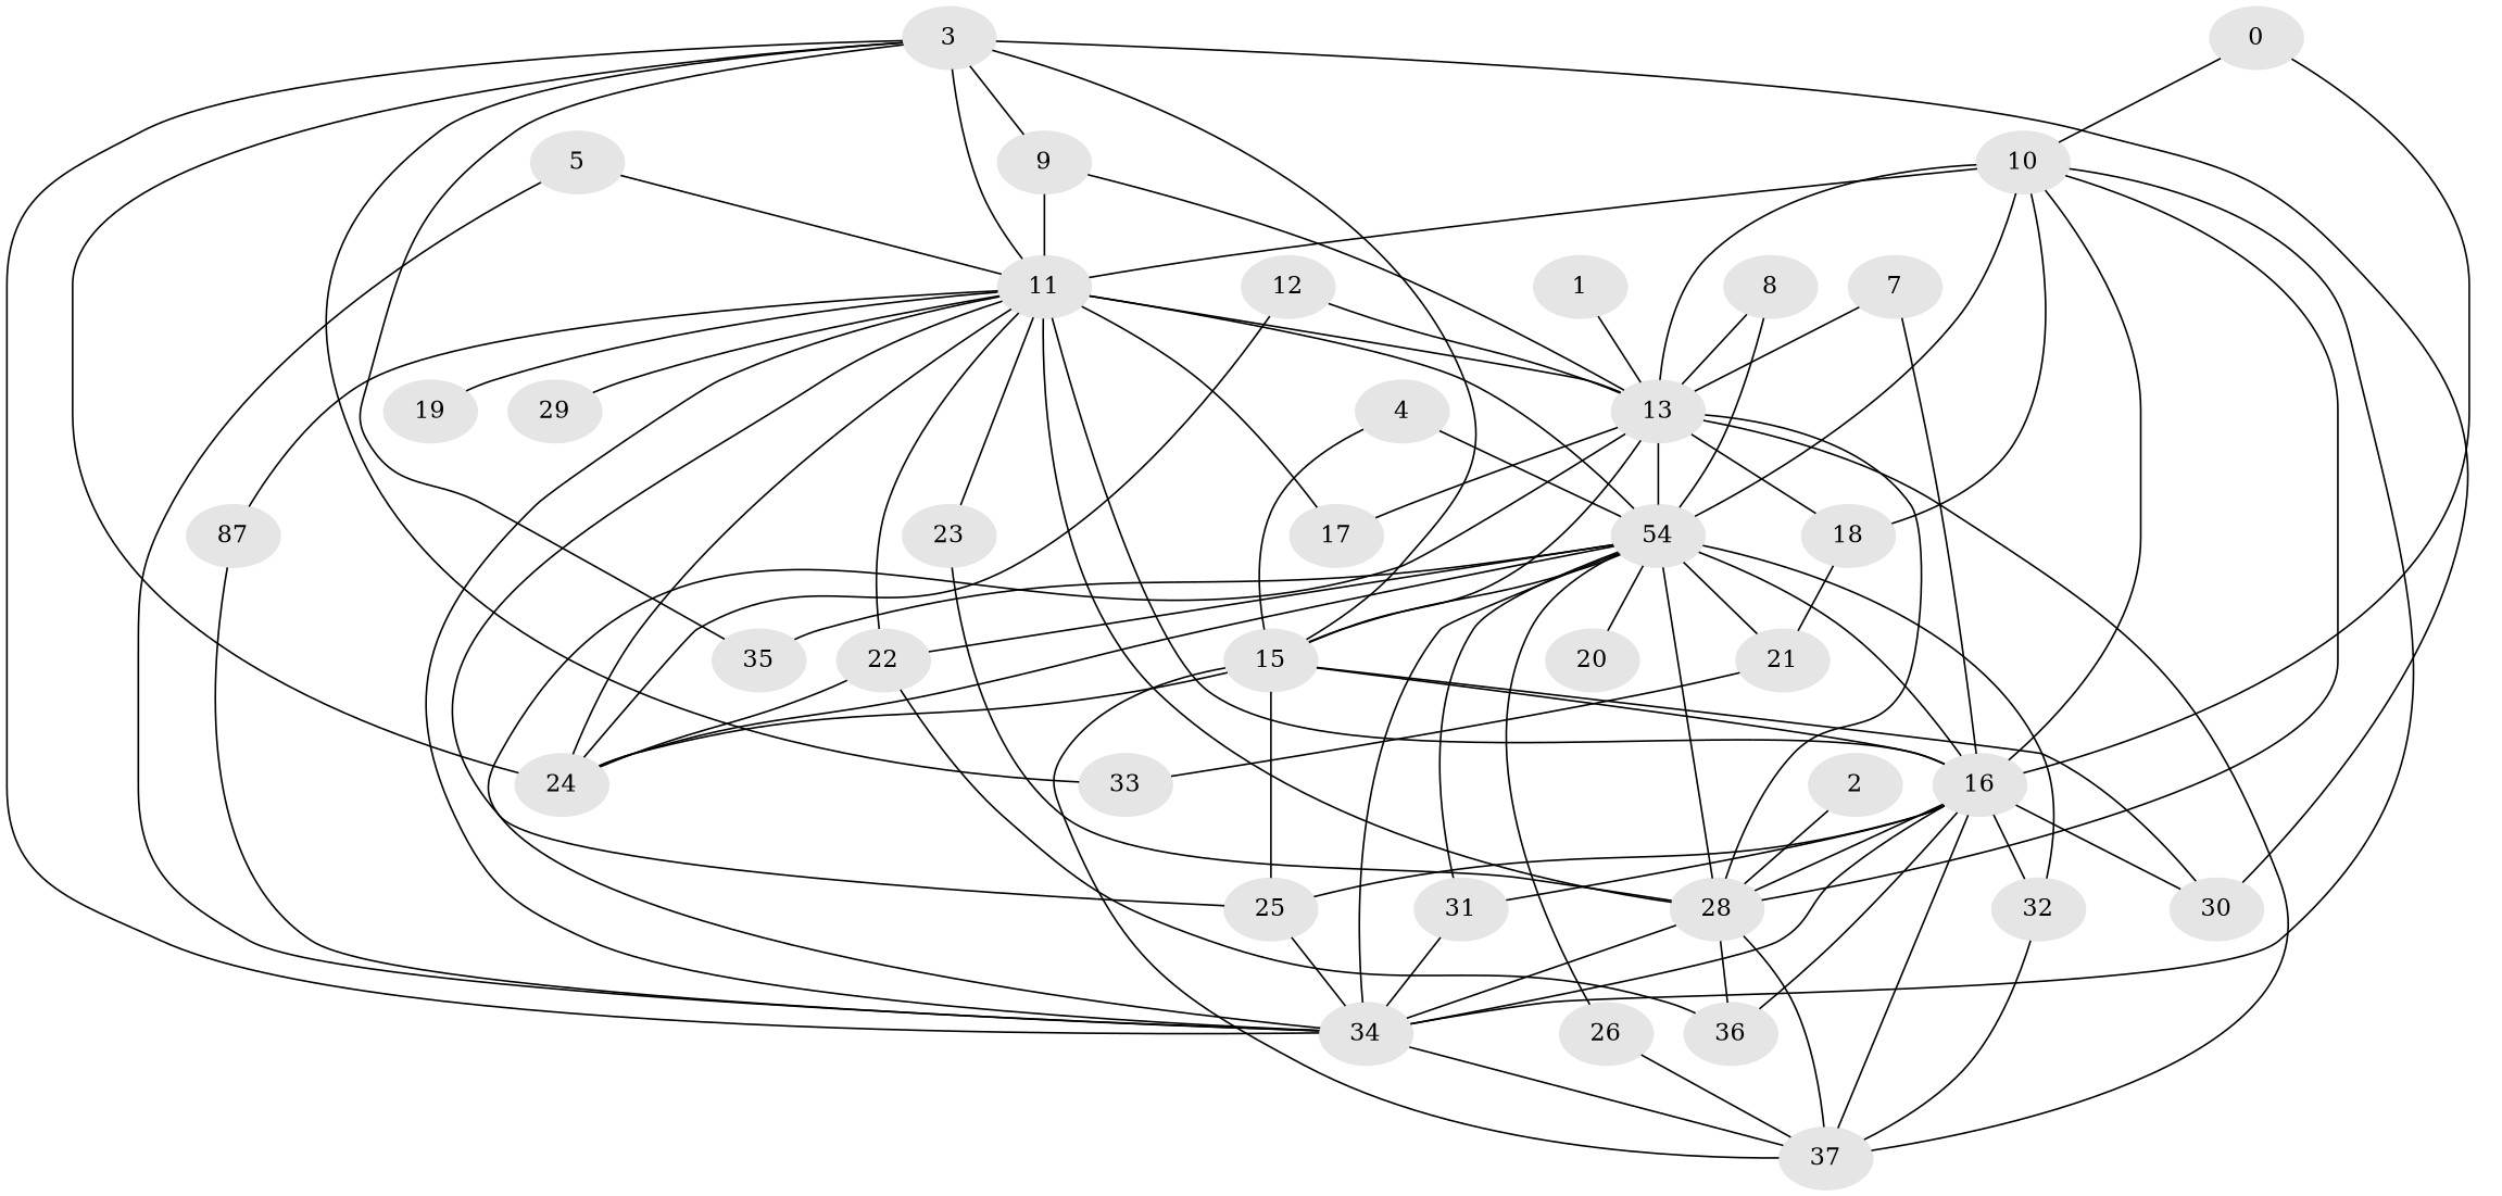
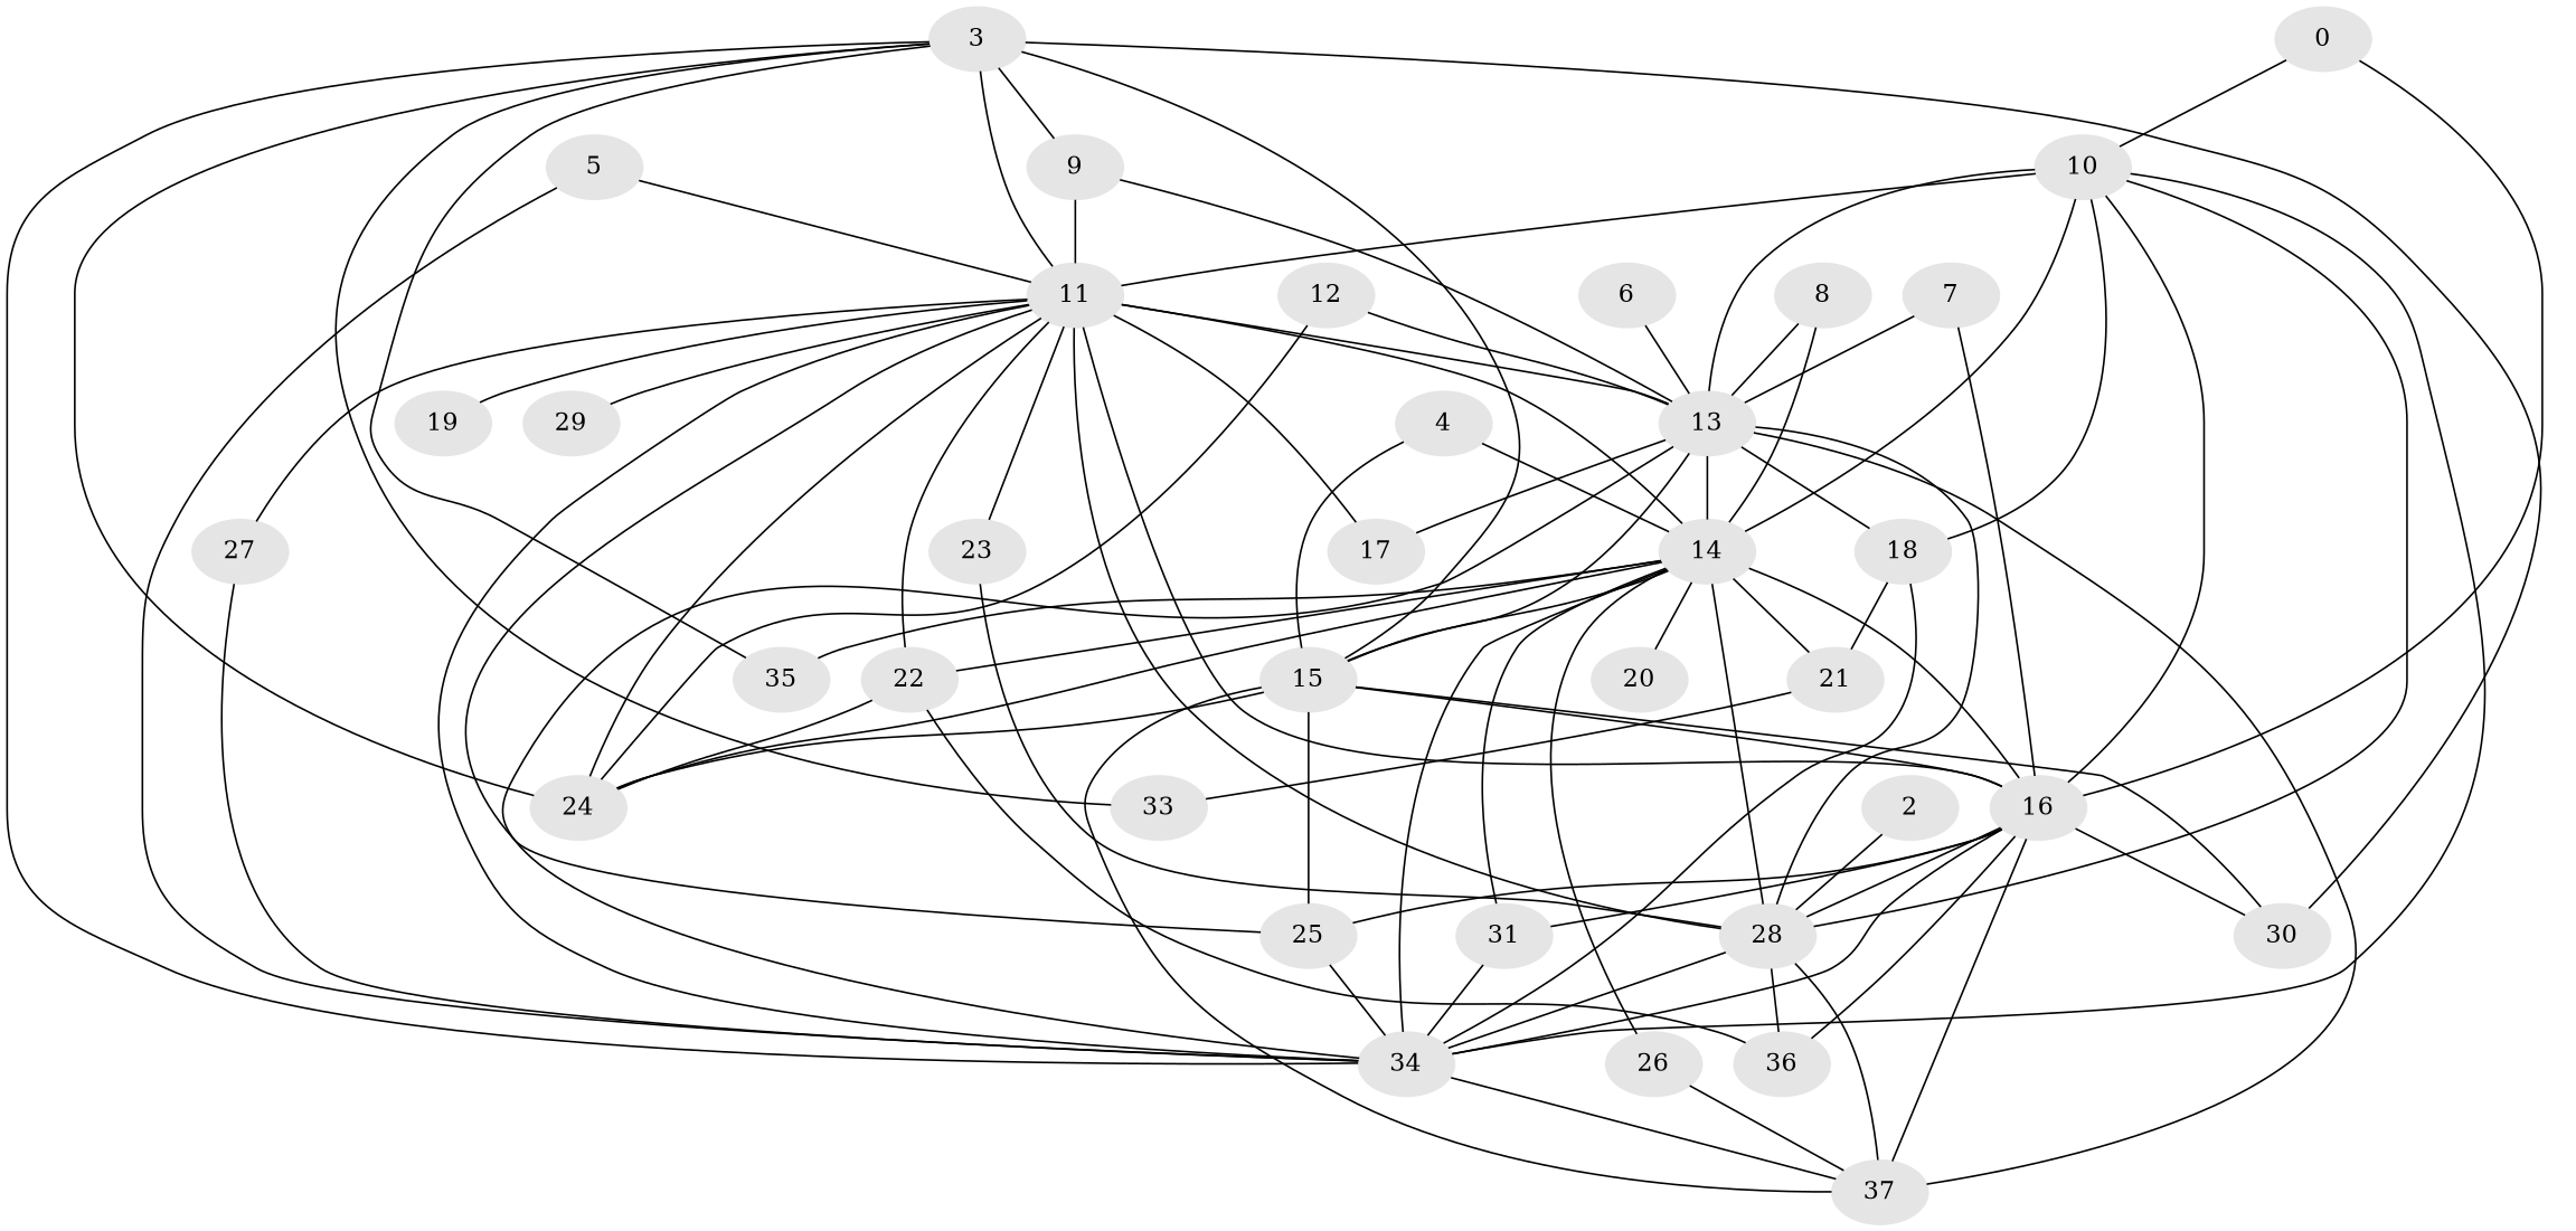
  graph {
    node [color=gray90 style=filled]
    edge [weight=1.0]
-   1
+   1 [label=6]
    13
    28
    15
    34
-   14 [label=54]
+   14
    18
    17
    37
    2
    36
    3
    9
    11
    24
    30
    33
    35
    16
    19
    22
    23
    25
-   27 [label=87]
+   27
    29
    4
    20
    21
    26
    31
-   32
    5
    n33 [label=0]
    10
    7
    8
    12
    1 -- 13
    13 -- 28
    13 -- 15
    13 -- 34
    13 -- 14 [weight=3.0]
    13 -- 18
    13 -- 17
    13 -- 37
    28 -- 34
    28 -- 37
    28 -- 36
    15 -- 37
    15 -- 24
    15 -- 30 [weight=2.0]
    15 -- 16 [weight=3.0]
    15 -- 25
    34 -- 37
    14 -- 28 [weight=3.0]
    14 -- 15
    14 -- 34 [weight=3.0]
    14 -- 24
    14 -- 35
    14 -- 16 [weight=3.0]
    14 -- 22
    14 -- 20
    14 -- 21 [weight=2.0]
    14 -- 26
    14 -- 31
-   14 -- 32
+   18 -- 34
    18 -- 21
    2 -- 28
    3 -- 15
    3 -- 34
    3 -- 9
    3 -- 11 [weight=2.0]
    3 -- 24
    3 -- 30
    3 -- 33
    3 -- 35
    9 -- 13
    9 -- 11 [weight=2.0]
    11 -- 13 [weight=2.0]
    11 -- 28 [weight=2.0]
    11 -- 34 [weight=2.0]
    11 -- 14 [weight=6.0]
    11 -- 17
    11 -- 24 [weight=2.0]
    11 -- 16 [weight=2.0]
    11 -- 19
    11 -- 22
    11 -- 23
    11 -- 25
    11 -- 27
    11 -- 29 [weight=2.0]
    16 -- 28
    16 -- 34 [weight=2.0]
    16 -- 37
    16 -- 36
    16 -- 30 [weight=2.0]
    16 -- 25
    16 -- 31
-   16 -- 32
    22 -- 36
    22 -- 24
    23 -- 28
    25 -- 34
    27 -- 34
    4 -- 15
    4 -- 14
    21 -- 33
    26 -- 37
    31 -- 34
-   32 -- 37
    5 -- 34
    5 -- 11
    n33 -- 16
    n33 -- 10
    10 -- 13
    10 -- 28 [weight=2.0]
    10 -- 34
    10 -- 14 [weight=3.0]
    10 -- 18 [weight=2.0]
    10 -- 11 [weight=3.0]
    10 -- 16
    7 -- 13
    7 -- 16
    8 -- 13 [weight=2.0]
    8 -- 14
    12 -- 13
    12 -- 24
  }
